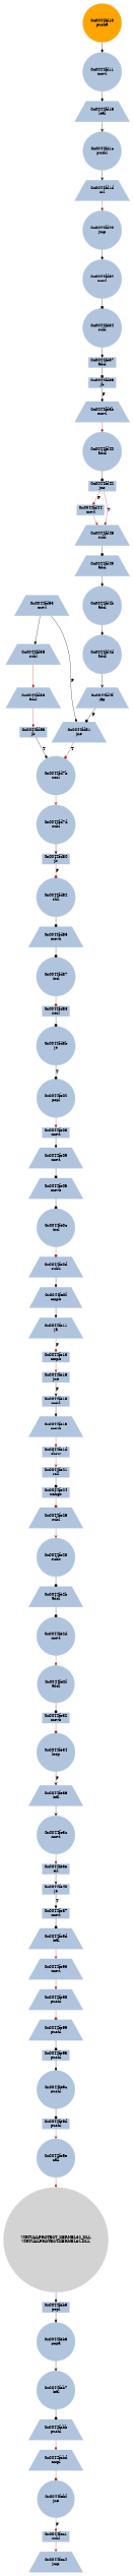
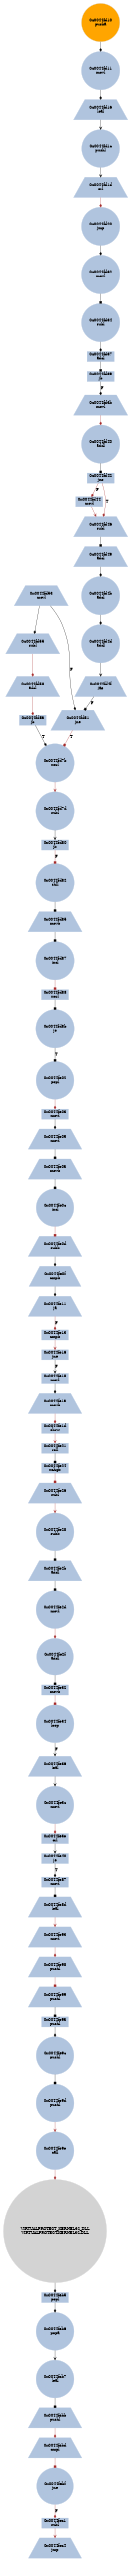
  strict digraph {
    node [color=lightsteelblue fillcolor=lightsteelblue shape=circle style=filled]
    edge [arrowhead=diamond color=black]
    n1 [label="0x0044fd40\naddl"]
    n2 [label="0x0044fd42\njne" shape=box]
    n3 [label="0x0044fd44\nmovl" shape=box]
    n4 [label="0x0044fd46\nsubl" shape=trapezium]
    n5 [label="0x0044fd4b\nadcl"]
    n6 [label="0x0044fd4d\naddl"]
    n7 [label="0x0044fe21\nroll" shape=box]
    n8 [label="0x0044fe24\nxchgb" shape=box]
    n9 [label="0x0044fe26\nsubl" shape=trapezium]
    n10 [label="0x0044fe28\nsubb"]
    n11 [label="0x0044fd85\nmovb" shape=trapezium]
    n12 [label="0x0044fd87\nincl"]
    n13 [label="0x0044fd88\nxorl" shape=box]
    n14 [label="0x0044fd8b\nje"]
    n15 [label="0x0044fe1a\nmovb" shape=trapezium]
    n16 [label="0x0044fe1d\nshrw" shape=box]
    n17 [label="0x0044fd32\nmovl"]
    n18 [label="0x0044fd34\nsubl"]
    n19 [label="0x0044fd37\nadcl" shape=box]
    n20 [label="0x0044fd39\njb" shape=box]
    n21 [label="0x0044fd3b\nmovl" shape=trapezium]
    n22 [label="0x0044fe0a\nmovb" shape=trapezium]
    n23 [label="0x0044fe0c\nincl"]
    n24 [label="0x0044fe0d\nsubb" shape=trapezium]
    n25 [label="0x0044fe0f\ncmpb" shape=trapezium]
    n26 [label="0x0044fe13\ncmpb" shape=box]
    n27 [label="0x0044fe16\njne" shape=box]
    n28 [label="0x0044fe18\nmovl" shape=box]
    n29 [label="0x0044fd80\njb" shape=box]
    n30 [label="0x0044fd82\nshll"]
    n31 [label="0x0044fe11\nja" shape=trapezium]
    n32 [label="0x0044fd49\nadcl" shape=trapezium]
    n33 [label="0x0044fe98\npushl" shape=trapezium]
    n34 [label="0x0044fe99\npushl" shape=trapezium]
    n35 [label="0x0044fe9a\npushl" shape=box]
    n36 [label="0x0044fe9c\npushl"]
    n37 [label="0x0044fe8d\nleal" shape=trapezium]
    n38 [label="0x0044fe93\nmovl" shape=trapezium]
    n39 [label="0x0044fe87\nmovl" shape=box]
    n40 [label="0x0044fd4f\njae" shape=trapezium]
    n41 [label="0x0044fd51\njne" shape=trapezium]
    n42 [label="0x0044fd7b\nxorl"]
    n43 [label="0x0044fe2b\naddl" shape=trapezium]
    n44 [label="0x0044fd58\nadcl" shape=trapezium]
    n45 [label="0x0044fd5a\njb" shape=box]
    n46 [label="0x0044fd7d\nsubl"]
    n47 [label="0x0044fe36\nleal" shape=trapezium]
    n48 [label="0x0044fe3c\nmovl"]
    n49 [label="0x0044fe3e\norl" shape=box]
    n50 [label="0x0044fe40\nje" shape=box]
    n51 [label="0x0044fd55\nsubl" shape=trapezium]
    n52 [label="0x0044fe9e\ncall"]
    n53 [color=lightgrey fillcolor=lightgrey label="VIRTUALPROTECT_KERNEL32_DLL\nVIRTUALPROTECT-KERNEL32-DLL"]
    n54 [label="0x0044feb5\npopl" shape=box]
    n55 [label="0x0044feb6\npopa"]
    n56 [label="0x0044fd1c\npushl"]
    n57 [label="0x0044fd1d\norl" shape=trapezium]
    n58 [label="0x0044fd20\njmp"]
    n59 [label="0x0044fe2d\nmovl"]
    n60 [label="0x0044fe2f\naddl"]
-   n61 [label="0x0044fe9d\npushl" shape=box]
+   n61 [label="0x0044fe9d\npushl"]
    n62 [label="0x0044fe02\npopl"]
    n63 [label="0x0044fe03\nmovl" shape=box]
    n64 [label="0x0044fe05\nmovl" shape=trapezium]
    n65 [color=lightgrey fillcolor=orange label="0x0044fd10\npusha"]
    n66 [label="0x0044fd11\nmovl"]
    n67 [label="0x0044fd16\nleal" shape=trapezium]
    n68 [label="0x0044febf\njne"]
    n69 [label="0x0044fec1\nsubl" shape=box]
    n70 [label="0x0044fec4\njmp" shape=trapezium]
    n71 [label="0x0044fe32\nmovb" shape=box]
    n72 [label="0x0044fe34\nloop"]
    n73 [label="0x0044feb7\nleal"]
    n74 [label="0x0044febb\npushl" shape=trapezium]
    n75 [label="0x0044febd\ncmpl" shape=trapezium]
    n76 [label="0x0044fd53\nmovl" shape=trapezium]
    n1 -> n2 [arrowhead=box]
    n2 -> n3 [color=brown label=F]
    n2 -> n4 [color=brown label=T]
    n3 -> n4 [arrowhead=vee color=brown]
    n4 -> n32 [arrowhead=box]
    n5 -> n6
    n6 -> n40 [arrowhead=vee]
    n7 -> n8 [arrowhead=box]
    n8 -> n9 [arrowhead=box color=brown]
    n9 -> n10 [arrowhead=vee color=brown]
    n10 -> n43 [arrowhead=box]
    n11 -> n12 [arrowhead=box]
    n12 -> n13 [arrowhead=box color=brown]
    n13 -> n14 [arrowhead=box]
    n14 -> n62 [arrowhead=box label=T]
    n15 -> n16 [color=brown]
    n16 -> n7 [arrowhead=vee color=brown]
    n17 -> n18 [arrowhead=box]
    n18 -> n19
    n19 -> n20 [arrowhead=box]
    n20 -> n21 [label=F]
    n21 -> n1 [color=brown]
    n22 -> n23 [arrowhead=box]
    n23 -> n24 [arrowhead=box color=brown]
    n24 -> n25
    n25 -> n31
    n26 -> n27 [arrowhead=vee color=brown]
    n27 -> n28 [arrowhead=vee label=F]
    n28 -> n15
    n29 -> n30 [arrowhead=box color=brown label=F]
    n30 -> n11 [arrowhead=box]
    n31 -> n26 [color=brown label=F]
    n32 -> n5
    n33 -> n34 [arrowhead=box color=brown]
    n34 -> n35 [arrowhead=box]
    n35 -> n36
    n36 -> n61 [arrowhead=box]
    n37 -> n38 [arrowhead=vee color=brown]
    n38 -> n33 [color=brown]
    n39 -> n37 [arrowhead=box]
    n40 -> n41 [arrowhead=box label=F]
    n41 -> n42 [arrowhead=box color=brown label=T]
    n42 -> n46 [arrowhead=vee color=brown]
    n43 -> n59 [arrowhead=box]
    n44 -> n45 [color=brown]
    n45 -> n42 [label=T]
    n46 -> n29 [arrowhead=vee]
    n47 -> n48 [arrowhead=vee]
    n48 -> n49 [color=brown]
    n49 -> n50 [arrowhead=vee]
    n50 -> n39 [label=T]
    n51 -> n44 [color=brown]
    n52 -> n53 [color=brown]
    n53 -> n54
    n54 -> n55
    n55 -> n73 [arrowhead=vee]
    n56 -> n57 [arrowhead=vee]
    n57 -> n58 [color=brown]
    n58 -> n17
    n59 -> n60 [color=brown]
    n60 -> n71 [arrowhead=box]
    n61 -> n52 [arrowhead=vee color=brown]
    n62 -> n63 [color=brown]
    n63 -> n64
    n64 -> n22 [arrowhead=box]
    n65 -> n66
    n66 -> n67
    n67 -> n56 [arrowhead=vee]
    n68 -> n69 [color=brown label=F]
    n69 -> n70 [arrowhead=vee color=brown]
    n71 -> n72 [arrowhead=box color=brown]
    n72 -> n47 [arrowhead=vee label=F]
    n73 -> n74 [arrowhead=box]
    n74 -> n75 [color=brown]
    n75 -> n68 [arrowhead=box color=brown]
    n76 -> n41 [label=F]
    n76 -> n51
  }
